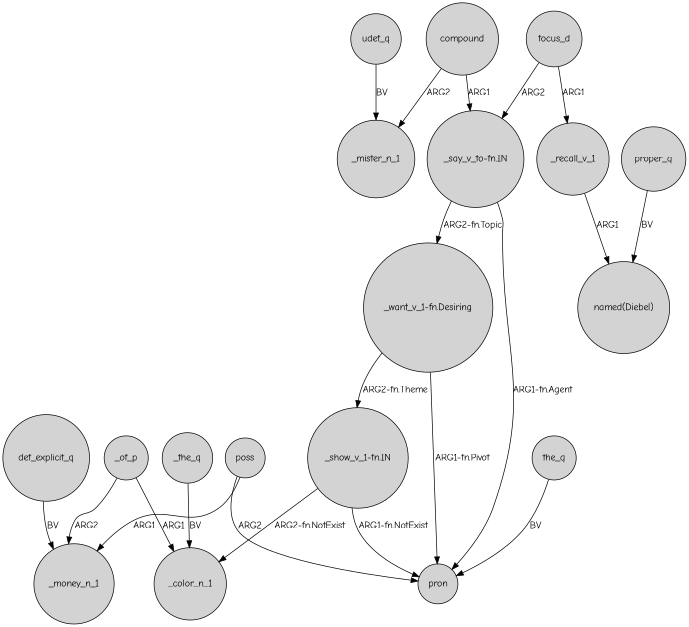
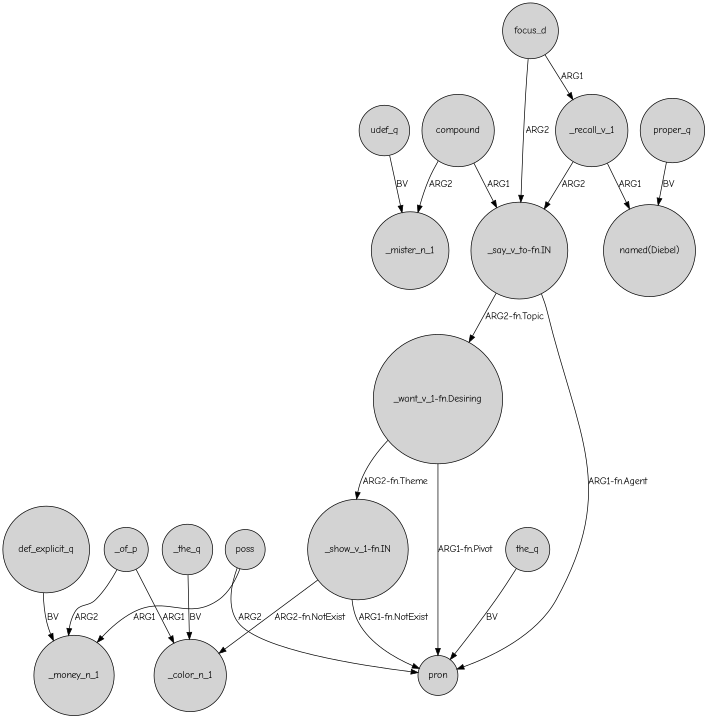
  digraph {
    fontname="Comic Neue"
    node [fontname="Comic Neue" shape=circle style=filled]
    edge [fontname="Comic Neue"]
    poss
    pron
    _money_n_1
    compound
    _mister_n_1
    "_say_v_to-fn.IN"
    "_want_v_1-fn.Desiring"
    "_show_v_1-fn.IN"
    _color_n_1
    udef_q
    focus_d
    _recall_v_1
    "named(Diebel)"
    proper_q
    n15 [label=the_q]
    _of_p
    _the_q
    def_explicit_q
    poss -> pron [label=ARG2]
    poss -> _money_n_1 [label=ARG1]
    compound -> _mister_n_1 [label=ARG2]
    compound -> "_say_v_to-fn.IN" [label=ARG1]
    "_say_v_to-fn.IN" -> pron [label="ARG1-fn.Agent"]
    "_say_v_to-fn.IN" -> "_want_v_1-fn.Desiring" [label="ARG2-fn.Topic"]
    "_want_v_1-fn.Desiring" -> pron [label="ARG1-fn.Pivot"]
    "_want_v_1-fn.Desiring" -> "_show_v_1-fn.IN" [label="ARG2-fn.Theme"]
    "_show_v_1-fn.IN" -> pron [label="ARG1-fn.NotExist"]
    "_show_v_1-fn.IN" -> _color_n_1 [label="ARG2-fn.NotExist"]
    udef_q -> _mister_n_1 [label=BV]
    focus_d -> "_say_v_to-fn.IN" [label=ARG2]
    focus_d -> _recall_v_1 [label=ARG1]
+   _recall_v_1 -> "_say_v_to-fn.IN" [label=ARG2]
    _recall_v_1 -> "named(Diebel)" [label=ARG1]
    proper_q -> "named(Diebel)" [label=BV]
    n15 -> pron [label=BV]
    _of_p -> _money_n_1 [label=ARG2]
    _of_p -> _color_n_1 [label=ARG1]
    _the_q -> _color_n_1 [label=BV]
    def_explicit_q -> _money_n_1 [label=BV]
  }
